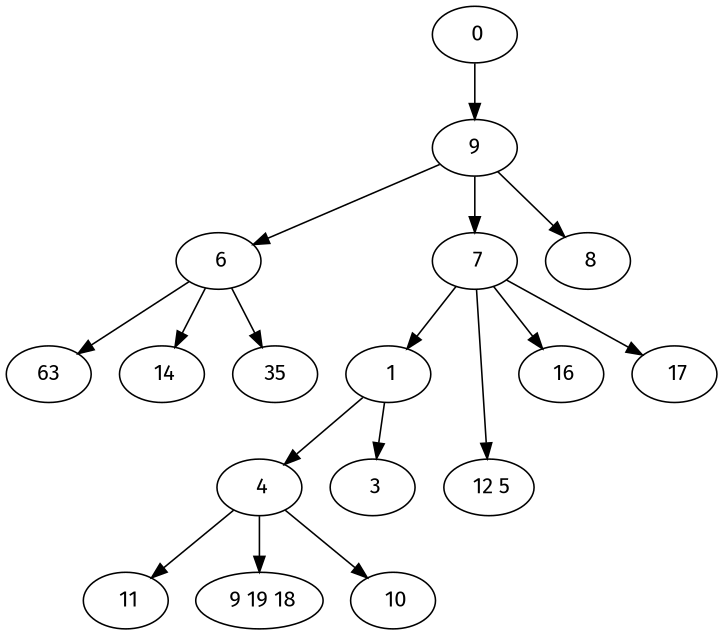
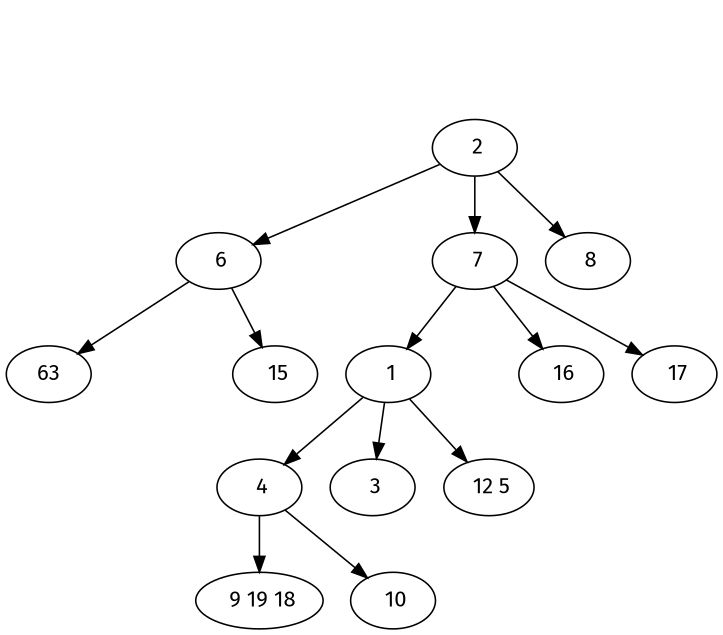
  digraph {
    fontname="Fira Sans"
    node [fontname="Fira Sans"]
    edge [fontname="Fira Sans"]
-   " 0"
-   " 2" [label=9]
+   " 2"
    " 1"
    " 4"
    " 12 5"
    " 3"
    " 6"
    " 7"
    " 8"
-   " 11"
    " 9 19 18"
    " 10"
    n13 [label=63]
-   " 14"
-   " 15" [label=35]
+   " 15"
    " 16"
    " 17"
-   " 0" -> " 2"
    " 2" -> " 6"
    " 2" -> " 7"
    " 2" -> " 8"
    " 1" -> " 4"
-   " 7" -> " 12 5"
+   " 1" -> " 12 5"
    " 1" -> " 3"
-   " 4" -> " 11"
    " 4" -> " 9 19 18"
    " 4" -> " 10"
    " 6" -> n13
-   " 6" -> " 14"
    " 6" -> " 15"
    " 7" -> " 1"
    " 7" -> " 16"
    " 7" -> " 17"
  }
